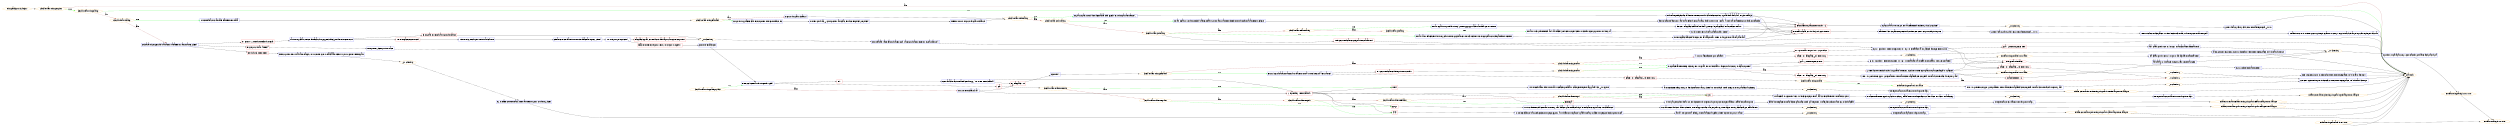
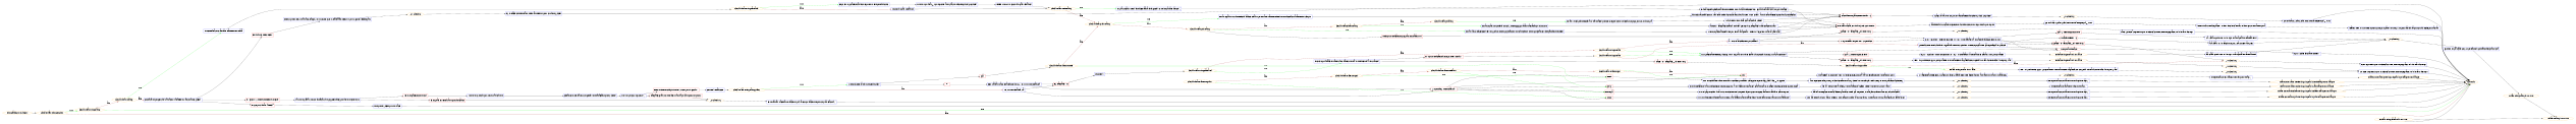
  digraph {
    rankdir=LR
    node [color=blue shape=box]
    "QuincyRank5Convo3 begins." [color=orange shape=""]
    n2 [color=orange label="Check boolean QuincyForgiven" shape=""]
    n3 [color=orange label="Check boolean QuincyDating" shape=""]
    "Chat ends." [color=orange shape=""]
    n5 [color=orange label="Check boolean IsDating" shape=""]
    n6 [label="ти поглянь на себе, закохане пташеняточко пхаха"]
    n7 [label="досі насамоті рятуєш світ? за власним бажанням чи так склалося, рідня?"]
    n8 [color=orange label="Check boolean QuincyHasDated" shape=""]
    n9 [color=red label="Це мій вибір, якщо чесно."]
    n10 [color=red label="Я… просто… у мене все кепсько виходить."]
    n11 [color=red label="Я мушу йти, вибач. [Кінець.]"]
    n12 [label="добре, шо ти рухаєшся далі. нє я серйозно. я не приколююся, нє"]
    n13 [label="я просто вмираю з цікавості"]
    n14 [label="це не соромно. якби я мав такий настрій, то моє життя було би набагааато легшим. було би дужко менше драми"]
    n15 [label="та ти шо. ну давай, колися. викладай свому друзяці квінсі-у як він може допомогти"]
    n16 [label="без проблем, рідня. роби шо маєш"]
    n17 [label="бо те шо було в нас — було приємно. але буває, шо люди несумісні, розумієш?"]
    n18 [color=orange label="Check boolean LettieDating" shape=""]
    n19 [color=orange label="+20 Chemistry" shape=""]
    n20 [color=red label="І як ти збираєшся допомогти?"]
    n21 [color=red label="Ні, я думаю, що якось самотужки впораюся."]
    n22 [label="менше з тиииим. я просто вмираю з цікавості"]
    n23 [label="як у вас справи з летті? вже відшмагала твою дупцю? чи тобі якраз таке заходе? ;)"]
    n24 [color=orange label="Check boolean ArthurDating" shape=""]
    n25 [label="ну, ти знаєш де мене знайти, якшо захочеш потусити. до зв’язку, рідня"]
    n26 [label="може я можу поговорити з ними замість тебе"]
    n27 [color=orange label="+20 Chemistry" shape=""]
    n28 [label="чи вона перетворюється на велике кошеня, коли ви всамітнюєтеся? нє… думаю вона така сама, як усім показує"]
    n29 [label="як там справи з його величністю? завжди цікаво було як такий такточно/ніякні хлоп поводиться за зачиненими дверим"]
    n30 [color=orange label="Check boolean AmirDating" shape=""]
-   n31 [label="дізнатися чи цей файний хлоп може наладнати процес, січеш?"]
+   n31 [label="дізнатися чи цей файний стосунків може наладнати процес, січеш?"]
    n32 [label="це я поважаю. маєш набити власних гуль, та здобути власних перемог. ну най щастить :)"]
    n33 [color=red label="Щасливіше почуватися неможливо. <3"]
    n34 [color=red label="Я не знаю. Гадаю, що мій вибір міг бути хибним."]
    n35 [label="він тоді стає геть відбитим, так? пхах. певно в дописах такий весь із себе, бо це «доказ», а потім на побаченні просто весь розтікається"]
    n36 [label="як там малий швидкісник? не можу уявити як це зустрічатися з кимось подібним. це як зустрічатися з гіперактивним песеням"]
    n37 [color=orange label="Check boolean EleanorDating" shape=""]
    n38 [color=red label="Мені просто не вдалося придумати як сказати тобі."]
    n39 [label="то я можу побути корисним? ;)"]
    n40 [label="я радий за вас обох. це усе, шо має значення в подібному місці, розумієш?"]
    n41 [label="найліпше в цій ситуації це прояснити все чітко для себе й щиро поговорити про це"]
    n42 [label="чи тебе справді заводять ті штуки, шо на батарейках… якшо ти в курсі шо я маю на увазі хаха"]
    n43 [label="як там справи з королевою химер? у мене ТАААААК багато запитань про той язичок"]
    n44 [color=orange label="Check boolean AoiDating" shape=""]
    n45 [color=red label="Якщо зможеш поговорити з ними, то це було би чудово…"]
    n46 [color=red label="Насправді думаю, що мені все ж таки варто самотужки це робити."]
    n47 [color=orange label="+20 Chemistry" shape=""]
    n48 [label="усе шо в нас є у цьому світі, який летить шкереберть — то ми"]
    n49 [label="але цей… насправді цікавить. як вона? усе норм? ну насправді? її так складно читати…"]
    n50 [label="як там з моєю улюбленицею аой? пам’ятаєш? розіб’єш їй серце і дехто з місцевих спробує розбити тобі пику ха"]
    n51 [label="для тебе? шозавгодно"]
    n52 [label="усе шо в нас є у цьому світі, який летить шкереберть — то ми"]
    n53 [label="і якшо ти цього не відчуваєш… то нічо. іноді шось не так, бо воно просто не так як треба"]
    n54 [label="ми всі хочемо шоби вона була щасливою, січеш?"]
    n55 [color=orange label="Check boolean QuincyDatingGuide2" shape=""]
    n56 [label="і знаючи тебе, то ти можеш просто гримнути кулаком по столу й змусити нас всіх забути про свій нерішучий зад. хах"]
    n57 [label="ти ше досі йдеш за тою химерною мрією?"]
    n58 [label="тож, хто тебе цікавить, га?"]
    n59 [color=red label="Ні."]
    n60 [color=red label="Ага."]
    n61 [color=red label="З «Прокльону» мене цікавить…"]
    n62 [color=red label="Ну, насправді… ти"]
    n63 [label="ясно. забагато ласих шматків для вибору ;) ок. то хто тебе цікавить?"]
    n64 [color=orange label="Check boolean DrifterIntoLettie" shape=""]
    n65 [color=red label="Летті."]
    n66 [color=red label="Артур."]
    n67 [color=red label="Амір."]
    n68 [color=red label="Елеонора."]
    n69 [color=red label="Аой."]
    n70 [label="серйозно?.."]
    n71 [color=orange label="Check boolean DrifterIntoArthur" shape=""]
    n72 [label="ммм не здивований твоїм клопотам. її складно розкачати. спаскудиш перших пару разів і все — ти трупик"]
    n73 [label="ооо його величності відтоптали мозоляку, так? занадто рано почався флірт? чи не вдалося стриматися й погавкалися?"]
    n74 [label="як тобі ЦЕ вдалося? малий швидкісник потребує дружби, а тобі вдалося обісратися? сракамотика ну ти даєш. потренуйся іноді стуляти писка"]
    n75 [label="ммм ні разу не дивно. вона з тих, шо підпише тобі смертний вирок просто посеред балачки й навіть не скаже про це"]
    n76 [label="ох кабздець. ти серйозно? блд… ти іноді прикушуй язика, ага? до цеї дівчини не можна як до тупої"]
    n77 [color=orange label="Check boolean QuincyHasDated" shape=""]
    n78 [color=orange label="Check boolean DrifterIntoAmir" shape=""]
    n79 [label="та як перейдеш певну точку, то все піде наче по маслу, січеш? ок. я поговорю з нею. гляну чи зможу загладить тріщинку"]
    n80 [label="його так легко вибісити. такий смішний, коли набурмоситься. та я розумію. ну, ти не парся. я можу загладить усе, навіть із ним"]
    n81 [label="але та… не проблема. квінсі-у може залагодить будьшо, січеш? я допоможу з цим малим"]
    n82 [label="навіть і не петраєш шо якась фігня трапилася. з нею тра обережно, то пані-філософиня. та не сци, я все владнаю"]
    n83 [label="ти маєш шонайменш ДАТИ їй радіти по своєму, навіть якшо тебе верне від того. але маємо шо маємо. я залагоджу"]
    n84 [label="шо досі горить палає як бачиш сього файного хлопа? то мені лестить. а шо сталося?"]
    n85 [color=orange label="Check boolean QuincyNoDate" shape=""]
    n86 [color=orange label="Check boolean DrifterIntoEleanor" shape=""]
    n87 [color=orange label="+20 Chemistry" shape=""]
    n88 [color=orange label="+20 Chemistry" shape=""]
    n89 [color=orange label="+20 Chemistry" shape=""]
    n90 [color=orange label="+20 Chemistry" shape=""]
    n91 [color=orange label="+20 Chemistry" shape=""]
    n92 [color=red label="Я… просто не вдалося викинути тебе з голови…"]
    n93 [color=red label="Знаєш… я… насправді — ні. Я не можу."]
    n94 [label="ти ступаєш на небезпечну місцину, без б. я думав, шо тобі не цікаво й викреслив зі списку. ти зараз серйозно?"]
    n95 [label="а… чого ж аніслівця не було сказано?.."]
    n96 [color=orange label="Check boolean DrifterIntoAoi" shape=""]
    n97 [label="не перемикайся. сей файний хлоп творитиме чари ;)"]
    n98 [label="не перемикайся. сей файний хлоп творитиме чари ;)"]
    n99 [label="не перемикайся. зара дехто творитиме чари ;)"]
    n100 [label="не перемикайся. сей файний хлоп творитиме чари ;)"]
    n101 [label="не перемикайся. сей файний хлоп творитиме чари ;)"]
    n102 [color=orange label="Check boolean QuincyNoDate" shape=""]
    n103 [color=orange label="Check boolean QuincyNoDate" shape=""]
    n104 [color=red label="Ага… у мене почуття до тебе."]
    n105 [color=red label="Знаєш… я… насправді — ні. Я не можу."]
    n106 [color=red label="Моя думка змінилася." shape=ellipse]
    n107 [color=red label="Я… ну не знаю. Я трохи той… соромлюся."]
    n108 [color=red label="Знаєш… я… насправді — ні. Я не можу."]
    n109 [color=orange label="Initiate conversation LettieQuincyWingman in LettieDialogue_rom.dialogue" shape=""]
    n110 [color=orange label="Initiate conversation ArthurQuincyWingman in ArthurDialogue_rom.dialogue" shape=""]
    n111 [color=orange label="Initiate conversation AmirQuincyWingman in JabirDialogue_rom.dialogue" shape=""]
    n112 [color=orange label="Initiate conversation EleanorQuincyWingman in EleanorDialogue_rom.dialogue" shape=""]
    n113 [color=orange label="Initiate conversation AoiQuincyWingman in AoiDialogue_rom.dialogue" shape=""]
    n114 [label="у мене від тебе тепліє в животі й пурхають метелики, крихітко. хочеш спробувати ше раз стрельнуть? я з радістю"]
    n115 [color=orange label="Boolean QuincyNoDate is now false." shape=""]
    n116 [color=orange label="+10 Chemistry" shape=""]
    n117 [label="ну ти… крихітко… якшо це серйозно, то… ну… то це навзаєм ха. не знав як це сказати. 1ше. усе пробачено"]
    n118 [label="1ше… ми розійшлися грубо. усе пробачено. я не з найлегших засранців для стосунків. тож най все лишиться в минулому, так?"]
    n119 [label="ну ти й дивне іноді таке пишеш…"]
    n120 [label="ну ти… крихітко… якшо це серйозно, то… ну… то це навзаєм ха. я з радістю впишуся якшо ти хоч"]
    n121 [color=orange label="+10 Chemistry" shape=""]
    n122 [color=red label="Із задоволенням. <3"]
    n123 [color=red label="Знаєш… я… насправді — ні. Я не можу."]
    n124 [label="1ше… ми розійшлися грубо. усе пробачено. я не з найлегших засранців для стосунків. тож най все лишиться в минулому, так?"]
    n125 [label="ясно. серйозний крок. ти підходь до мене, якшо передумаєш, ок? між нами все норм"]
    n126 [color=orange label="Boolean QuincyNoDate is now false." shape=""]
    n127 [color=orange label="Boolean QuincyNoDate is now false." shape=""]
    n128 [color=red label="Ага… у мене почуття до тебе."]
    n129 [label="та нє. усе ясно. серйозний крок. ти підходь до мене, якшо передумаєш, ок? між нами все норм"]
    n130 [label="ага! давай. ти і я. нахрін минуле, у нас є лише майбутнє"]
    n131 [color=orange label="+20 Chemistry" shape=""]
    n132 [label="ага. давай зробімо це. ти і я. ХАХ! я так заржав шо налякав летті"]
    n133 [color=orange label="+10 Chemistry" shape=""]
    n134 [label="ага!! давай зробімо це. ти і я. ХАХ! я так заржав шо налякав летті"]
    n135 [color=orange label="+20 Chemistry" shape=""]
    n136 [label="2ге. ясно. серйозний крок. ти підходь до мене, якшо передумаєш, ок? між нами все норм"]
    n137 [label="крихітко, я тута зараз сижу й тупо щасливо усміхаюся від вуха до вуха"]
    n138 [color=orange label="Boolean QuincyDating is now true." shape=""]
    n139 [color=orange label="Boolean IsDating is now true." shape=""]
    n140 [color=orange label="Boolean QuincyHasDated is now true." shape=""]
    "QuincyRank5Convo3 begins." -> n2
    n2 -> n3 [color=green label=true]
    n2 -> "Chat ends." [color=brown label=false]
    n3 -> "Chat ends." [color=green label=true]
    n3 -> n5 [color=brown label=false]
    n5 -> n6 [color=green label=true]
    n5 -> n7 [color=brown label=false]
    n6 -> n8
    n7 -> n9
    n7 -> n10
    n7 -> n11
    n8 -> n12 [color=green label=true]
    n8 -> n13 [color=brown label=false]
    n9 -> n14
    n10 -> n15
    n11 -> n16
    n12 -> n17
    n13 -> n18
    n14 -> n19
    n15 -> n20
    n15 -> n21
    n16 -> "Chat ends."
    n17 -> n22
    n18 -> n23 [color=green label=true]
    n18 -> n24 [color=brown label=false]
    n19 -> n25
    n20 -> n26
    n21 -> n27
    n22 -> n18
    n23 -> n28
    n24 -> n29 [color=green label=true]
    n24 -> n30 [color=brown label=false]
    n25 -> "Chat ends."
    n26 -> n31
    n27 -> n32
    n28 -> n33
    n28 -> n34
    n29 -> n35
    n30 -> n36 [color=green label=true]
    n30 -> n37 [color=brown label=false]
    n30 -> n38
    n31 -> n39
    n32 -> "Chat ends."
    n33 -> n40
    n34 -> n41
    n35 -> n33
    n35 -> n34
    n36 -> n42
    n37 -> n43 [color=green label=true]
    n37 -> n44 [color=brown label=false]
    n38 -> n120
    n39 -> n45
    n39 -> n46
    n40 -> n47
    n41 -> n48
    n42 -> n33
    n42 -> n34
    n43 -> n49
    n44 -> n50 [color=green label=true]
    n45 -> n51
    n46 -> n27
    n47 -> n52
    n48 -> n53
    n49 -> n33
    n49 -> n34
    n50 -> n54
-   n51 -> n57
+   n51 -> n55
    n52 -> "Chat ends."
    n53 -> n56
    n54 -> n33
    n54 -> n34
    n55 -> n57 [color=green label=true]
    n55 -> n58 [color=brown label=false]
    n56 -> "Chat ends."
    n57 -> n59
    n57 -> n60
    n58 -> n61
    n58 -> n62
    n59 -> n63
    n60 -> n64
    n61 -> n65
    n61 -> n66
    n61 -> n67
    n61 -> n68
    n61 -> n69
    n62 -> n70
    n63 -> n61
    n63 -> n62
    n64 -> n65 [color=green label=true]
-   n64 -> n71 [color=brown label=false]
+   n64 -> n24 [color=brown label=false]
    n65 -> n72
    n66 -> n73
    n67 -> n74
    n68 -> n75
    n69 -> n76
    n70 -> n77
    n71 -> n66 [color=green label=true]
    n71 -> n78 [color=brown label=false]
    n72 -> n79
    n73 -> n80
    n74 -> n81
    n75 -> n82
    n76 -> n83
    n77 -> n84 [color=green label=true]
    n77 -> n85 [color=brown label=false]
    n78 -> n67 [color=green label=true]
    n78 -> n86 [color=brown label=false]
    n79 -> n87
    n80 -> n88
    n81 -> n89
    n82 -> n90
    n83 -> n91
    n84 -> n92
    n84 -> n93
    n85 -> n94 [color=green label=true]
    n85 -> n95 [color=brown label=false]
    n86 -> n68 [color=green label=true]
    n86 -> n96 [color=brown label=false]
    n87 -> n97
    n88 -> n98
    n89 -> n99
    n90 -> n100
    n91 -> n101
    n92 -> n102
    n93 -> n103
    n94 -> n104
    n94 -> n105
    n94 -> n106
    n95 -> n107
    n95 -> n108
    n96 -> n69 [color=green label=true]
    n96 -> n69 [color=brown label=false]
    n97 -> n109
    n98 -> n110
    n99 -> n111
    n100 -> n112
    n101 -> n113
    n102 -> n94 [color=green label=true]
    n102 -> n114 [color=brown label=false]
    n103 -> n115 [color=green label=true]
    n103 -> n116 [color=brown label=false]
    n104 -> n117
    n105 -> n118
    n106 -> n119
    n107 -> n120
    n108 -> n121
    n109 -> "Chat ends."
    n110 -> "Chat ends."
    n111 -> "Chat ends."
    n112 -> "Chat ends."
    n113 -> "Chat ends."
    n114 -> n106
    n114 -> n122
    n114 -> n123
    n115 -> n124
    n116 -> n125
    n117 -> n126
    n118 -> n127
    n119 -> "Chat ends."
    n120 -> n106
    n120 -> n123
    n120 -> n128
    n121 -> n129
    n122 -> n130
    n123 -> n116
    n124 -> n131
    n125 -> "Chat ends."
    n126 -> n132
    n127 -> n133
    n128 -> n134
    n129 -> "Chat ends."
    n130 -> n135
    n131 -> n136
    n132 -> n135
    n133 -> n136
    n134 -> n135
    n135 -> n137
    n136 -> "Chat ends."
    n137 -> n138
    n138 -> n139
    n140 -> "Chat ends."
    n140 -> n139
  }
